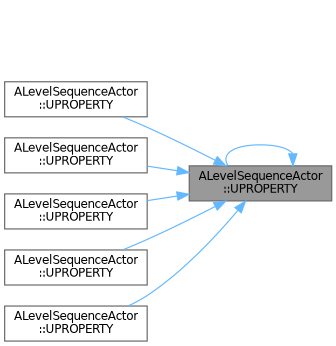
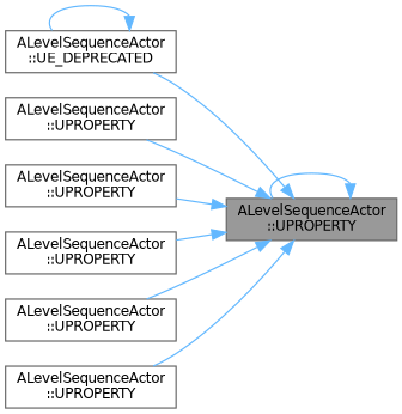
  digraph {
    rankdir=RL
    fontname="DejaVu Sans"
    node [color=grey40 fillcolor=white fontname="DejaVu Sans" fontsize=10 shape=box style=filled]
    edge [color=steelblue1 dir=back fontname="DejaVu Sans" fontsize=10 labelfontname=Helvetica labelfontsize=10 style=solid]
    n1 [color=gray40 fillcolor=grey60 fontcolor=black height=0.2 label="ALevelSequenceActor\l::UPROPERTY" width=0.4]
+   n2 [height=0.2 label="ALevelSequenceActor\l::UE_DEPRECATED" width=0.4]
    n3 [height=0.2 label="ALevelSequenceActor\l::UPROPERTY" width=0.4]
    n4 [height=0.2 label="ALevelSequenceActor\l::UPROPERTY" width=0.4]
    n5 [height=0.2 label="ALevelSequenceActor\l::UPROPERTY" width=0.4]
    n6 [height=0.2 label="ALevelSequenceActor\l::UPROPERTY" width=0.4]
    n7 [height=0.2 label="ALevelSequenceActor\l::UPROPERTY" width=0.4]
    n1 -> n1
+   n1 -> n2
    n1 -> n3
    n1 -> n4
    n1 -> n5
    n1 -> n6
    n1 -> n7
+   n2 -> n2
  }
